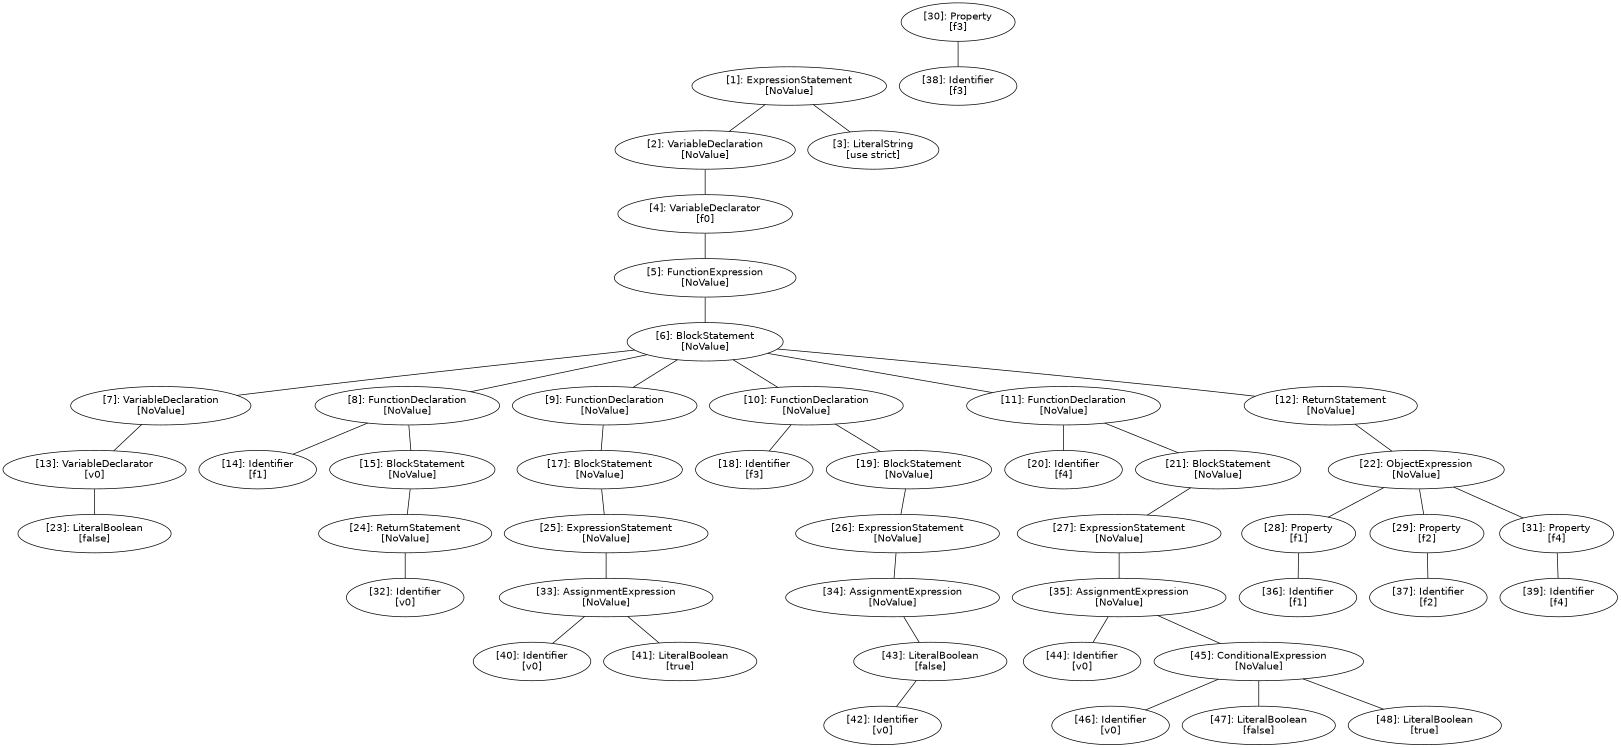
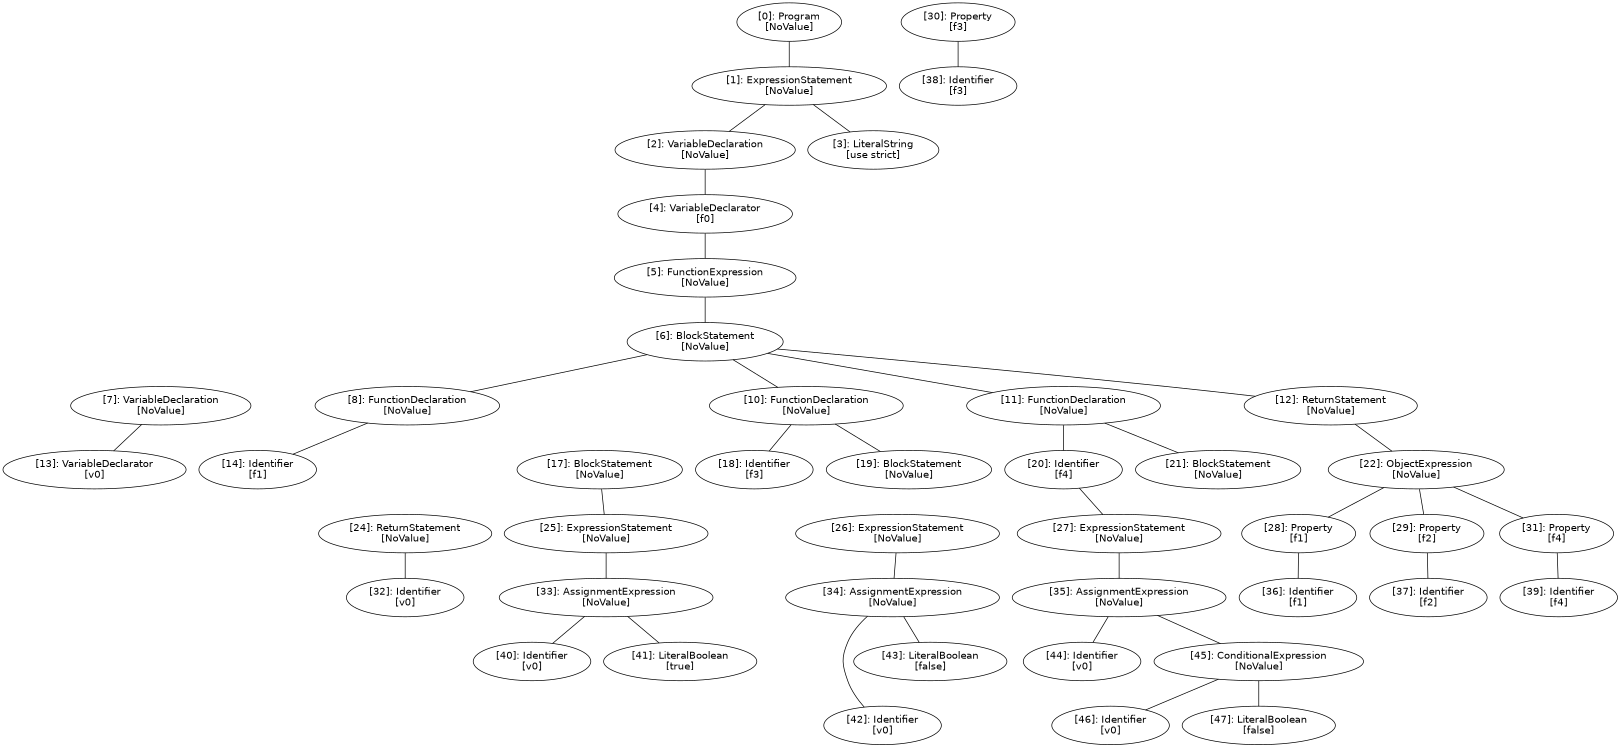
  graph {
    fontname="DejaVu Sans"
    node [fontname="DejaVu Sans"]
    edge [fontname="DejaVu Sans"]
+   n1 [label="[0]: Program\n[NoValue]"]
    n2 [label="[1]: ExpressionStatement\n[NoValue]"]
    n3 [label="[2]: VariableDeclaration\n[NoValue]"]
    n4 [label="[3]: LiteralString\n[use strict]"]
    n5 [label="[4]: VariableDeclarator\n[f0]"]
    n6 [label="[5]: FunctionExpression\n[NoValue]"]
    n7 [label="[6]: BlockStatement\n[NoValue]"]
    n8 [label="[7]: VariableDeclaration\n[NoValue]"]
    n9 [label="[8]: FunctionDeclaration\n[NoValue]"]
-   n10 [label="[9]: FunctionDeclaration\n[NoValue]"]
    n11 [label="[10]: FunctionDeclaration\n[NoValue]"]
    n12 [label="[11]: FunctionDeclaration\n[NoValue]"]
    n13 [label="[12]: ReturnStatement\n[NoValue]"]
    n14 [label="[13]: VariableDeclarator\n[v0]"]
    n15 [label="[14]: Identifier\n[f1]"]
-   n16 [label="[15]: BlockStatement\n[NoValue]"]
    n17 [label="[17]: BlockStatement\n[NoValue]"]
    n18 [label="[18]: Identifier\n[f3]"]
    n19 [label="[19]: BlockStatement\n[NoValue]"]
    n20 [label="[20]: Identifier\n[f4]"]
    n21 [label="[21]: BlockStatement\n[NoValue]"]
    n22 [label="[22]: ObjectExpression\n[NoValue]"]
-   n23 [label="[23]: LiteralBoolean\n[false]"]
    n24 [label="[24]: ReturnStatement\n[NoValue]"]
    n25 [label="[25]: ExpressionStatement\n[NoValue]"]
    n26 [label="[26]: ExpressionStatement\n[NoValue]"]
    n27 [label="[27]: ExpressionStatement\n[NoValue]"]
    n28 [label="[28]: Property\n[f1]"]
    n29 [label="[29]: Property\n[f2]"]
    n30 [label="[31]: Property\n[f4]"]
    n31 [label="[32]: Identifier\n[v0]"]
    n32 [label="[33]: AssignmentExpression\n[NoValue]"]
    n33 [label="[34]: AssignmentExpression\n[NoValue]"]
    n34 [label="[35]: AssignmentExpression\n[NoValue]"]
    n35 [label="[36]: Identifier\n[f1]"]
    n36 [label="[37]: Identifier\n[f2]"]
    n37 [label="[30]: Property\n[f3]"]
    n38 [label="[38]: Identifier\n[f3]"]
    n39 [label="[39]: Identifier\n[f4]"]
    n40 [label="[40]: Identifier\n[v0]"]
    n41 [label="[41]: LiteralBoolean\n[true]"]
    n42 [label="[42]: Identifier\n[v0]"]
    n43 [label="[43]: LiteralBoolean\n[false]"]
    n44 [label="[44]: Identifier\n[v0]"]
    n45 [label="[45]: ConditionalExpression\n[NoValue]"]
    n46 [label="[46]: Identifier\n[v0]"]
    n47 [label="[47]: LiteralBoolean\n[false]"]
-   n48 [label="[48]: LiteralBoolean\n[true]"]
+   n1 -- n2
    n2 -- n3
    n2 -- n4
    n3 -- n5
    n5 -- n6
    n6 -- n7
-   n7 -- n8
    n7 -- n9
-   n7 -- n10
    n7 -- n11
    n7 -- n12
    n7 -- n13
    n8 -- n14
    n9 -- n15
-   n9 -- n16
-   n10 -- n17
    n11 -- n18
    n11 -- n19
    n12 -- n20
    n12 -- n21
    n13 -- n22
-   n14 -- n23
-   n16 -- n24
    n17 -- n25
-   n19 -- n26
-   n21 -- n27
+   n20 -- n27
    n22 -- n28
    n22 -- n29
    n22 -- n30
    n24 -- n31
    n25 -- n32
    n26 -- n33
    n27 -- n34
    n28 -- n35
    n29 -- n36
    n30 -- n39
    n32 -- n40
    n32 -- n41
-   n43 -- n42
+   n33 -- n42
    n33 -- n43
    n34 -- n44
    n34 -- n45
    n37 -- n38
    n45 -- n46
    n45 -- n47
-   n45 -- n48
  }
